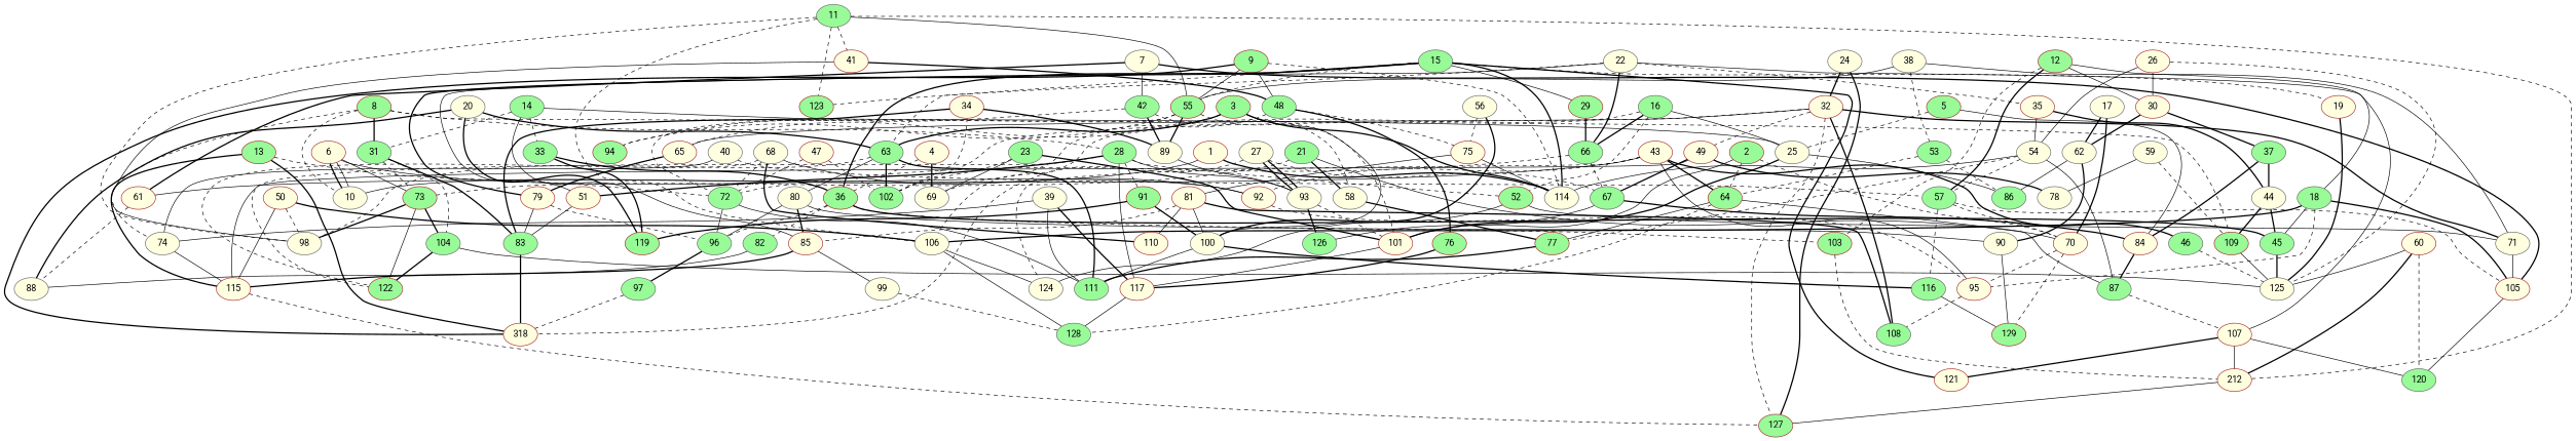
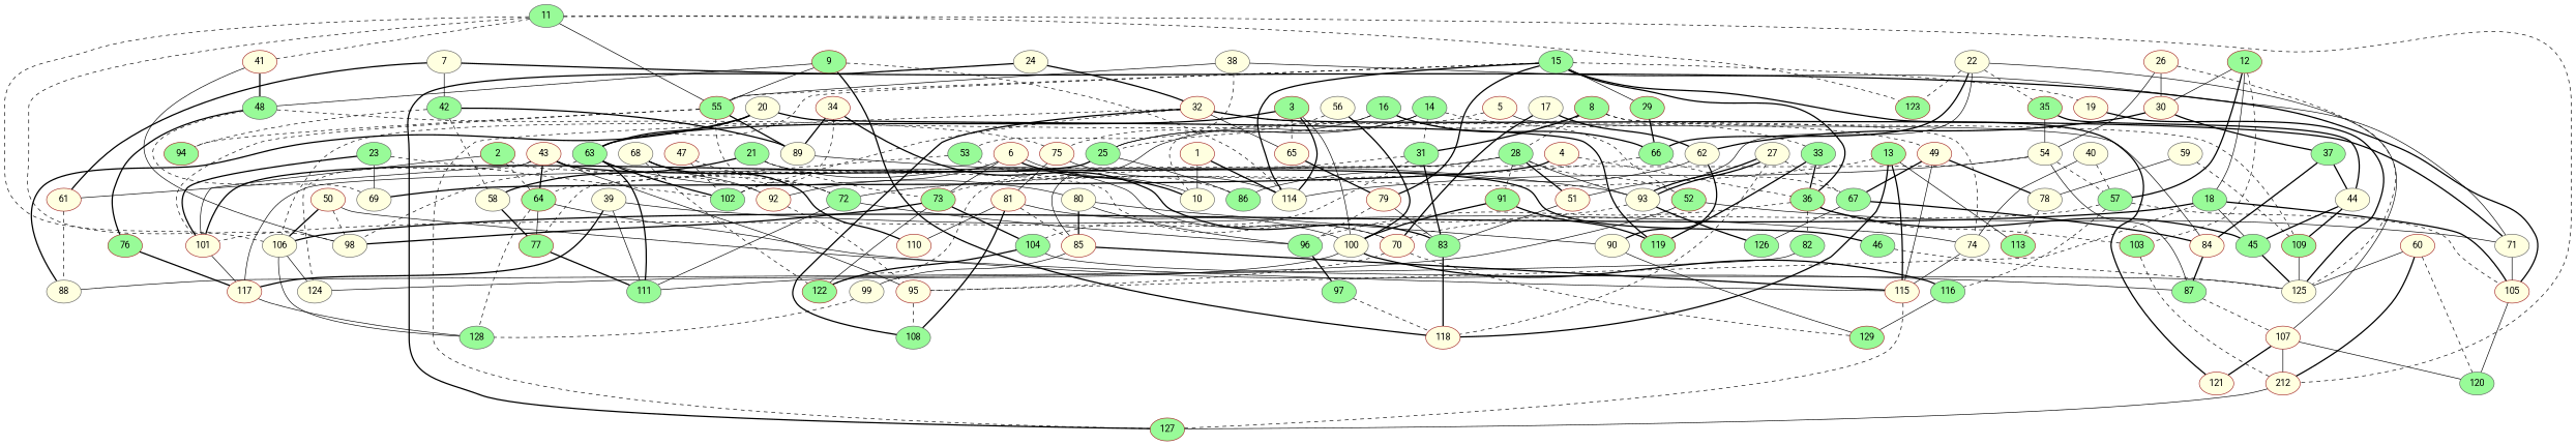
  graph {
    fontname=Roboto
    node [color=gray40 fillcolor=lightyellow fontname=Roboto style=filled]
    edge [fontname=Roboto style=dashed]
    1 [color=brown]
    10
    114
    2 [color=brown fillcolor=palegreen]
    64 [color=brown fillcolor=palegreen]
    70 [color=brown]
    101 [color=brown]
    77 [color=brown fillcolor=palegreen]
    87 [fillcolor=palegreen]
    128 [fillcolor=palegreen]
    95 [color=brown]
    129 [color=brown fillcolor=palegreen]
    117 [color=brown]
    3 [color=brown fillcolor=palegreen]
    63 [fillcolor=palegreen]
    65 [color=brown]
    100
    98
    102 [fillcolor=palegreen]
    111 [fillcolor=palegreen]
    80
    79 [color=brown]
    116 [fillcolor=palegreen]
    4 [color=brown]
    36 [color=brown fillcolor=palegreen]
    69
    103 [color=brown fillcolor=palegreen]
    45 [fillcolor=palegreen]
    82 [fillcolor=palegreen]
    96 [fillcolor=palegreen]
-   5 [color=brown fillcolor=palegreen]
-   25
+   5 [color=brown]
+   25 [fillcolor=palegreen]
    84 [color=brown]
    86 [fillcolor=palegreen]
    6 [color=brown]
    73 [color=brown fillcolor=palegreen]
    92 [color=brown]
    122 [color=brown fillcolor=palegreen]
    104 [fillcolor=palegreen]
    42 [fillcolor=palegreen]
    7
    61 [color=brown]
    105 [color=brown]
    58
    89
    94 [color=brown fillcolor=palegreen]
    88
    120 [fillcolor=palegreen]
    8 [color=brown fillcolor=palegreen]
    28 [fillcolor=palegreen]
    31 [fillcolor=palegreen]
    74
    109 [color=brown fillcolor=palegreen]
    52 [color=brown fillcolor=palegreen]
    51 [color=brown]
    93
    91 [color=brown fillcolor=palegreen]
    83 [fillcolor=palegreen]
    115 [color=brown]
    125
    9 [color=brown fillcolor=palegreen]
    48 [fillcolor=palegreen]
    55 [color=brown fillcolor=palegreen]
-   118 [color=brown label=318]
+   118 [color=brown]
    75 [color=brown]
    76 [color=brown fillcolor=palegreen]
    72 [fillcolor=palegreen]
    11 [fillcolor=palegreen]
    41 [color=brown]
    106
    n71 [color=brown label=212]
    123 [color=brown fillcolor=palegreen]
    124
    127 [color=brown fillcolor=palegreen]
    12 [color=brown fillcolor=palegreen]
    18 [fillcolor=palegreen]
    30 [color=brown]
    57 [fillcolor=palegreen]
    62
    37 [fillcolor=palegreen]
    13 [color=brown fillcolor=palegreen]
+   113 [color=brown fillcolor=palegreen]
    14 [fillcolor=palegreen]
    33 [fillcolor=palegreen]
    85 [color=brown]
    119 [color=brown fillcolor=palegreen]
    99
    15 [fillcolor=palegreen]
    19 [color=brown]
    29 [color=brown fillcolor=palegreen]
    121 [color=brown]
    66 [fillcolor=palegreen]
    16 [fillcolor=palegreen]
    71
    67 [fillcolor=palegreen]
    17
    90
    108 [fillcolor=palegreen]
    20
    21 [fillcolor=palegreen]
    22
-   35 [color=brown]
+   35 [color=brown fillcolor=palegreen]
    107 [color=brown]
    54
    44
    23 [fillcolor=palegreen]
    32 [color=brown]
    24
    49 [color=brown]
    26 [color=brown]
    27
    126 [fillcolor=palegreen]
    78
    34 [color=brown]
    97 [fillcolor=palegreen]
    38
    53 [fillcolor=palegreen]
    39
    40
    43 [color=brown]
    46 [fillcolor=palegreen]
    47 [color=brown]
    81 [color=brown]
    50 [color=brown]
    56
    59
    60 [color=brown]
    68
    110 [color=brown]
    1 -- 10 [style=solid]
    1 -- 114 [style=bold]
    2 -- 64
    2 -- 70
    2 -- 101 [style=solid]
    64 -- 77 [style=solid]
    64 -- 87 [style=solid]
    64 -- 128
    70 -- 95
    70 -- 129
    101 -- 117 [style=solid]
    77 -- 111 [style=bold]
    87 -- 107
    95 -- 108
    117 -- 128 [style=solid]
    3 -- 114 [style=bold]
    3 -- 63 [style=bold]
    3 -- 65
    3 -- 100 [style=solid]
    63 -- 98
    63 -- 102 [style=bold]
    63 -- 111 [style=bold]
    63 -- 80 [style=solid]
    65 -- 79 [style=bold]
    100 -- 111 [style=solid]
    100 -- 116 [style=bold]
    80 -- 96 [style=solid]
    80 -- 85 [style=bold]
    80 -- 90 [style=solid]
    79 -- 96
    79 -- 83 [style=solid]
    116 -- 129 [style=solid]
    4 -- 36
    4 -- 69 [style=bold]
    36 -- 103
    36 -- 45 [style=bold]
    36 -- 82
    36 -- 96
    103 -- n71
    45 -- 125 [style=bold]
    82 -- 88 [style=solid]
    96 -- 97 [style=bold]
    5 -- 25
    5 -- 84 [style=solid]
    25 -- 101 [style=bold]
    25 -- 86 [style=solid]
    84 -- 87 [style=bold]
    6 -- 10 [style=bold]
    6 -- 10 [style=solid]
    6 -- 73 [style=solid]
    6 -- 92 [style=solid]
    73 -- 98 [style=bold]
    73 -- 122 [style=solid]
    73 -- 104 [style=bold]
    92 -- 95
    104 -- 122 [style=bold]
    104 -- 125 [style=solid]
    42 -- 58
    42 -- 89 [style=bold]
    42 -- 94
    7 -- 42 [style=solid]
    7 -- 61 [style=bold]
    7 -- 105 [style=bold]
    61 -- 88
    105 -- 120 [style=solid]
    58 -- 77 [style=bold]
    89 -- 93 [style=solid]
    8 -- 10
    8 -- 28
    8 -- 31 [style=bold]
    8 -- 74
    8 -- 109
    28 -- 117 [style=solid]
    28 -- 122
    28 -- 52
    28 -- 51 [style=bold]
    28 -- 93 [style=solid]
    28 -- 91
    31 -- 73
    31 -- 104
    31 -- 83 [style=bold]
    74 -- 115 [style=solid]
    109 -- 125 [style=solid]
    52 -- 124 [style=solid]
    52 -- 71 [style=solid]
    51 -- 83 [style=solid]
    93 -- 101
    93 -- 126 [style=bold]
    91 -- 100 [style=bold]
    91 -- 119 [style=bold]
    83 -- 118 [style=bold]
    115 -- 127
    9 -- 114
    9 -- 48 [style=solid]
    9 -- 55 [style=solid]
    9 -- 118 [style=bold]
    48 -- 69
    48 -- 75
    48 -- 76 [style=bold]
    55 -- 101
    55 -- 89 [style=bold]
    55 -- 94
    55 -- 72
    75 -- 114 [style=solid]
    75 -- 81 [style=solid]
    76 -- 117 [style=bold]
    72 -- 111 [style=solid]
    72 -- 96 [style=solid]
    11 -- 98
    11 -- 55 [style=solid]
    11 -- 41
    11 -- 106
    11 -- n71
    11 -- 123
    41 -- 98 [style=solid]
    41 -- 48 [style=bold]
    106 -- 128 [style=solid]
    106 -- 124 [style=solid]
    n71 -- 127 [style=solid]
    12 -- 103
    12 -- 18 [style=solid]
    12 -- 30 [style=solid]
    12 -- 57 [style=bold]
    18 -- 95
    18 -- 45 [style=solid]
    18 -- 105 [style=bold]
    18 -- 106 [style=bold]
    30 -- 62 [style=bold]
    30 -- 37 [style=bold]
    57 -- 70
    57 -- 116
    57 -- 105
    62 -- 86 [style=solid]
    62 -- 90 [style=bold]
    37 -- 84 [style=bold]
    37 -- 44 [style=bold]
    13 -- 115 [style=bold]
    13 -- 118 [style=bold]
    13 -- 72
+   13 -- 113 [style=solid]
    14 -- 25 [style=solid]
    14 -- 31
    14 -- 33
    14 -- 85 [style=solid]
    33 -- 36 [style=bold]
    33 -- 119 [style=bold]
    85 -- 115 [style=bold]
    85 -- 99 [style=solid]
    99 -- 128
    15 -- 114 [style=bold]
    15 -- 63
    15 -- 79 [style=bold]
    15 -- 36 [style=bold]
    15 -- 55
    15 -- 19
    15 -- 29 [style=solid]
    15 -- 121 [style=bold]
    19 -- 125 [style=bold]
    29 -- 66 [style=bold]
    66 -- 72
    66 -- 67
    16 -- 25 [style=solid]
    16 -- 52
    16 -- 106
    16 -- 66 [style=bold]
    71 -- 105 [style=solid]
    67 -- 84 [style=bold]
    67 -- 126 [style=solid]
    17 -- 70 [style=bold]
    17 -- 62 [style=bold]
    90 -- 129 [style=solid]
    20 -- 63 [style=bold]
    20 -- 88 [style=bold]
    20 -- 119 [style=bold]
    21 -- 70 [style=solid]
    21 -- 73
    21 -- 58 [style=bold]
    22 -- 51 [style=solid]
    22 -- 123
    22 -- 66 [style=bold]
    22 -- 35
    22 -- 107 [style=solid]
    35 -- 54 [style=solid]
    35 -- 44 [style=bold]
    107 -- 120 [style=solid]
    107 -- n71 [style=solid]
    107 -- 121 [style=bold]
    54 -- 114 [style=solid]
    54 -- 77
    54 -- 87 [style=solid]
    54 -- 57
    44 -- 45 [style=bold]
    44 -- 109 [style=bold]
    23 -- 101 [style=bold]
    23 -- 102
    23 -- 69 [style=solid]
    32 -- 65 [style=solid]
    32 -- 102
    32 -- 127
    32 -- 71 [style=bold]
    32 -- 108 [style=bold]
    32 -- 49
    24 -- 127 [style=bold]
    24 -- 32 [style=bold]
    49 -- 115 [style=solid]
    49 -- 67 [style=bold]
    49 -- 78 [style=bold]
    26 -- 125
    26 -- 30 [style=solid]
    26 -- 54 [style=solid]
    27 -- 93 [style=bold]
    27 -- 93 [style=bold]
    27 -- 118
    27 -- 67
+   78 -- 113
    34 -- 102
    34 -- 89 [style=bold]
    34 -- 83 [style=bold]
    97 -- 118
    38 -- 55 [style=solid]
    38 -- 71 [style=solid]
    38 -- 53
    53 -- 64
    53 -- 86
    39 -- 117 [style=bold]
    39 -- 111 [style=solid]
    39 -- 74 [style=solid]
    40 -- 74 [style=solid]
    40 -- 57
    43 -- 64 [style=bold]
    43 -- 95 [style=solid]
    43 -- 92
    43 -- 61 [style=solid]
    43 -- 124
    43 -- 46 [style=bold]
    46 -- 125
    47 -- 102
    47 -- 72
    81 -- 100 [style=solid]
    81 -- 85
    81 -- 108 [style=bold]
    81 -- 110 [style=solid]
    50 -- 98
    50 -- 115 [style=solid]
    50 -- 106 [style=bold]
    56 -- 100 [style=bold]
    56 -- 75
    59 -- 109
    59 -- 78 [style=solid]
    60 -- 120
    60 -- 125 [style=solid]
    60 -- n71 [style=bold]
    68 -- 92 [style=solid]
    68 -- 122
    68 -- 72
    68 -- 110 [style=bold]
  }
